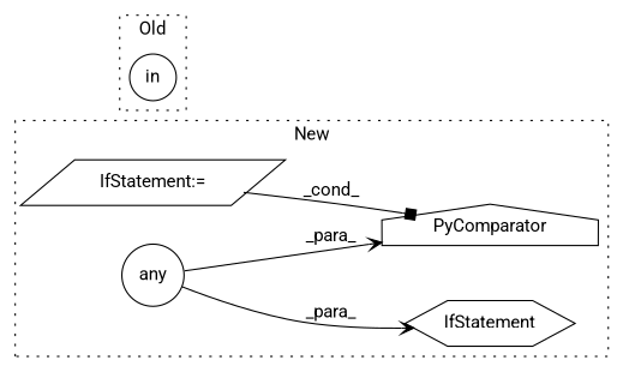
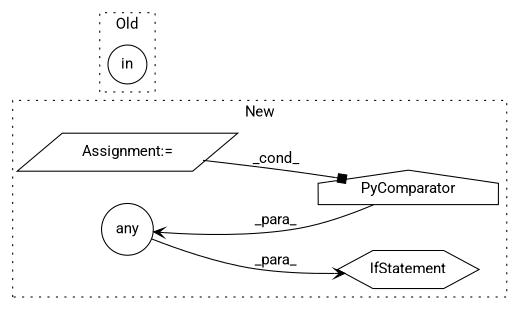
  digraph {
    fontname=Roboto
    rankdir=LR
    node [fontname=Roboto l=37 s=5620 shape=circle]
    edge [arrowhead=vee fontname=Roboto]
    n1 [a=32 l="17,-3" label=any s="5510,5663"]
-   n2 [a=7 label="IfStatement:=" shape=parallelogram]
+   n2 [a=7 label="Assignment:=" shape=parallelogram]
    n3 [a=113 label=PyComparator shape=house]
    n4 [a=25 l="4,2" label=IfStatement s="5506,5660" shape=hexagon]
    n5 [a=105 l=13 label=in s=5673]
    subgraph cluster_1 {
      label=New
      style=dotted
      n1
      n2
      n3
      n4
    }
    subgraph cluster_2 {
      label=Old
      style=dotted
      n5
    }
    n1 -> n4 [label=_para_]
    n2 -> n3 [arrowhead=box label=_cond_]
-   n1 -> n3 [label=_para_]
+   n3 -> n1 [label=_para_]
  }
